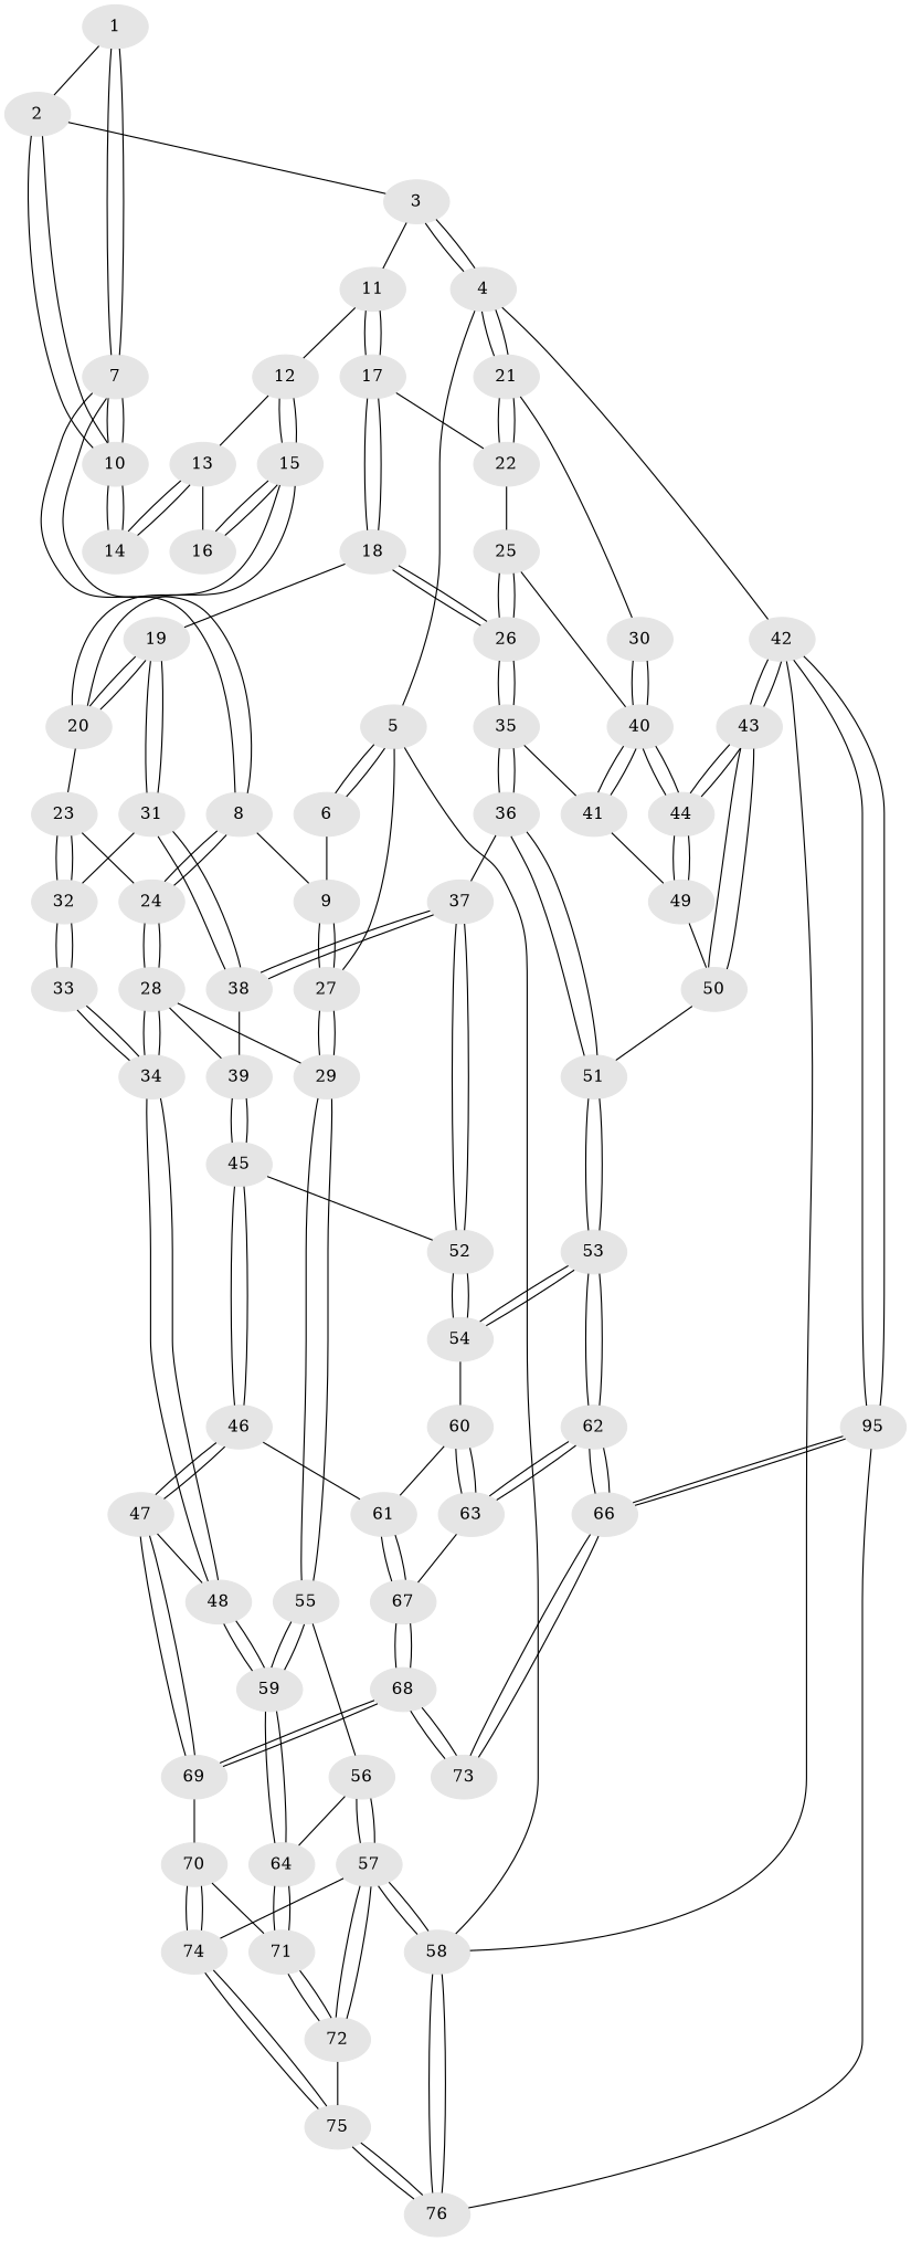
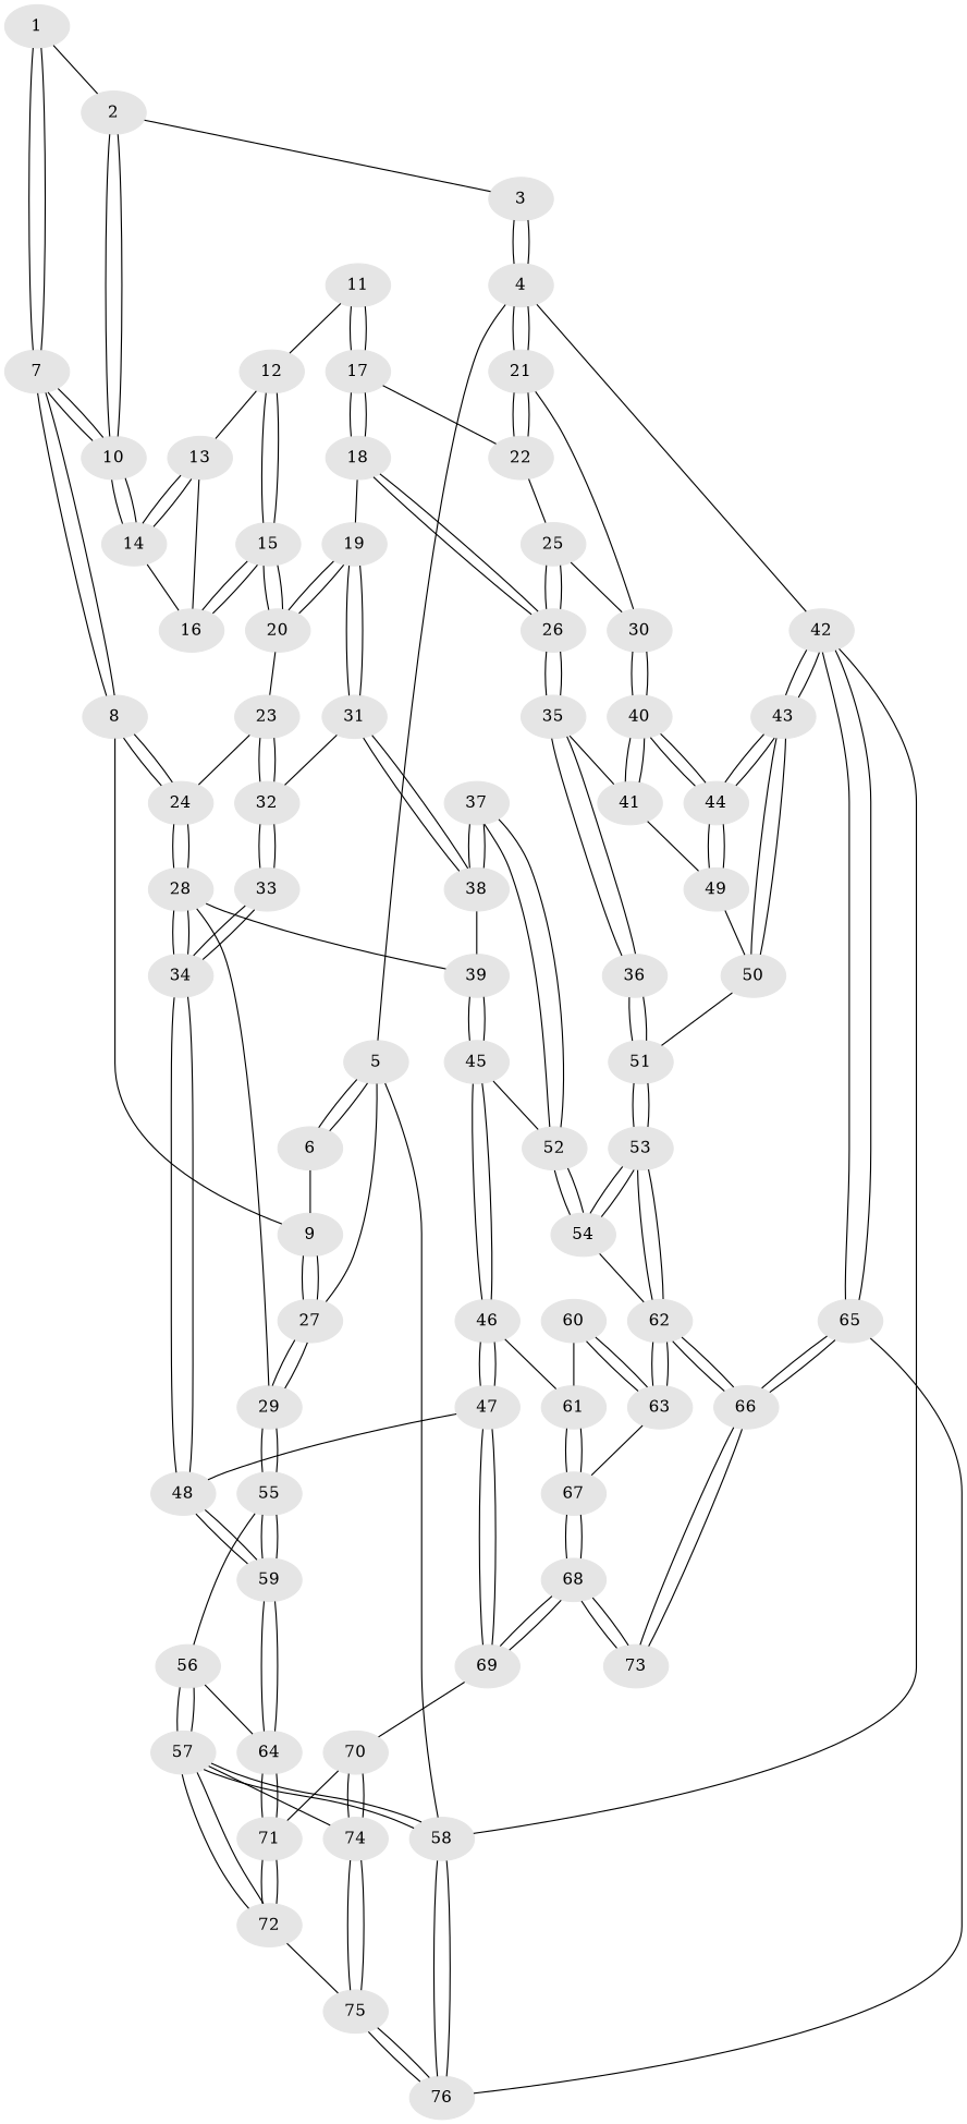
  graph {
    node [color=gray90 style=filled]
    1
    2
    7
    3
    10
    8
    4
    11
    14
    5
    21
    42
    12
    17
    6
    27
    58
    22
    30
    43
-   65 [label=95]
+   65
    9
    29
    76
    24
    28
    16
    13
    15
    18
    20
    23
    19
    26
    25
    31
    35
    32
    38
    40
    33
    34
    39
    36
    41
    55
    48
    59
    56
    44
    45
    37
    51
    49
    52
    53
    54
    46
    50
    66
    47
    61
    69
    67
    70
    64
    62
    60
    63
    57
    72
    74
    71
    75
    68
    73
    1 -- 2
    1 -- 7
    1 -- 7
    2 -- 3
    2 -- 10
    2 -- 10
    7 -- 10
    7 -- 10
    7 -- 8
    7 -- 8
    3 -- 4
    3 -- 4
-   3 -- 11
    10 -- 14
    10 -- 14
    8 -- 9
    8 -- 24
    8 -- 24
    4 -- 5
    4 -- 21
    4 -- 21
    4 -- 42
    11 -- 12
    11 -- 17
    11 -- 17
+   14 -- 16
    5 -- 6
    5 -- 6
    5 -- 27
    5 -- 58
    21 -- 22
    21 -- 22
    21 -- 30
    42 -- 58
    42 -- 43
    42 -- 43
    42 -- 65
    42 -- 65
    12 -- 13
    12 -- 15
    12 -- 15
    17 -- 22
    17 -- 18
    17 -- 18
    6 -- 9
    27 -- 29
    27 -- 29
    58 -- 76
    58 -- 76
    22 -- 25
    30 -- 40
    30 -- 40
    43 -- 44
    43 -- 44
    43 -- 50
    43 -- 50
    65 -- 76
    65 -- 66
    65 -- 66
    9 -- 27
    9 -- 27
    29 -- 55
    29 -- 55
    24 -- 28
    24 -- 28
    28 -- 29
    28 -- 34
    28 -- 34
    28 -- 39
    13 -- 14
    13 -- 14
    13 -- 16
    15 -- 16
    15 -- 16
    15 -- 20
    15 -- 20
    18 -- 19
    18 -- 26
    18 -- 26
    20 -- 23
    23 -- 24
    23 -- 32
    23 -- 32
    19 -- 20
    19 -- 20
    19 -- 31
    19 -- 31
    26 -- 35
    26 -- 35
-   25 -- 40
+   25 -- 30
    25 -- 26
    25 -- 26
    31 -- 32
    31 -- 38
    31 -- 38
    35 -- 36
    35 -- 36
    35 -- 41
    32 -- 33
    32 -- 33
    38 -- 39
    40 -- 41
    40 -- 41
    40 -- 44
    40 -- 44
    33 -- 34
    33 -- 34
    34 -- 48
    34 -- 48
    39 -- 45
    39 -- 45
-   36 -- 37
    36 -- 51
    36 -- 51
    41 -- 49
    55 -- 59
    55 -- 59
    55 -- 56
    48 -- 59
    48 -- 59
    59 -- 64
    59 -- 64
    56 -- 64
    56 -- 57
    56 -- 57
    44 -- 49
    44 -- 49
    45 -- 52
    45 -- 46
    45 -- 46
    37 -- 38
    37 -- 38
    37 -- 52
    37 -- 52
    51 -- 53
    51 -- 53
    49 -- 50
    52 -- 54
    52 -- 54
    53 -- 54
    53 -- 54
    53 -- 62
    53 -- 62
-   54 -- 60
+   54 -- 62
    46 -- 47
    46 -- 47
    46 -- 61
    50 -- 51
    66 -- 73
    66 -- 73
    47 -- 48
    47 -- 69
    47 -- 69
    61 -- 67
    61 -- 67
    69 -- 70
    67 -- 68
    67 -- 68
    70 -- 74
    70 -- 74
    70 -- 71
    64 -- 71
    64 -- 71
    62 -- 66
    62 -- 66
    62 -- 63
    62 -- 63
    60 -- 61
    60 -- 63
    60 -- 63
    63 -- 67
    57 -- 58
    57 -- 58
    57 -- 72
    57 -- 72
    57 -- 74
    72 -- 75
    74 -- 75
    74 -- 75
    71 -- 72
    71 -- 72
    75 -- 76
    75 -- 76
    68 -- 69
    68 -- 69
    68 -- 73
    68 -- 73
  }
